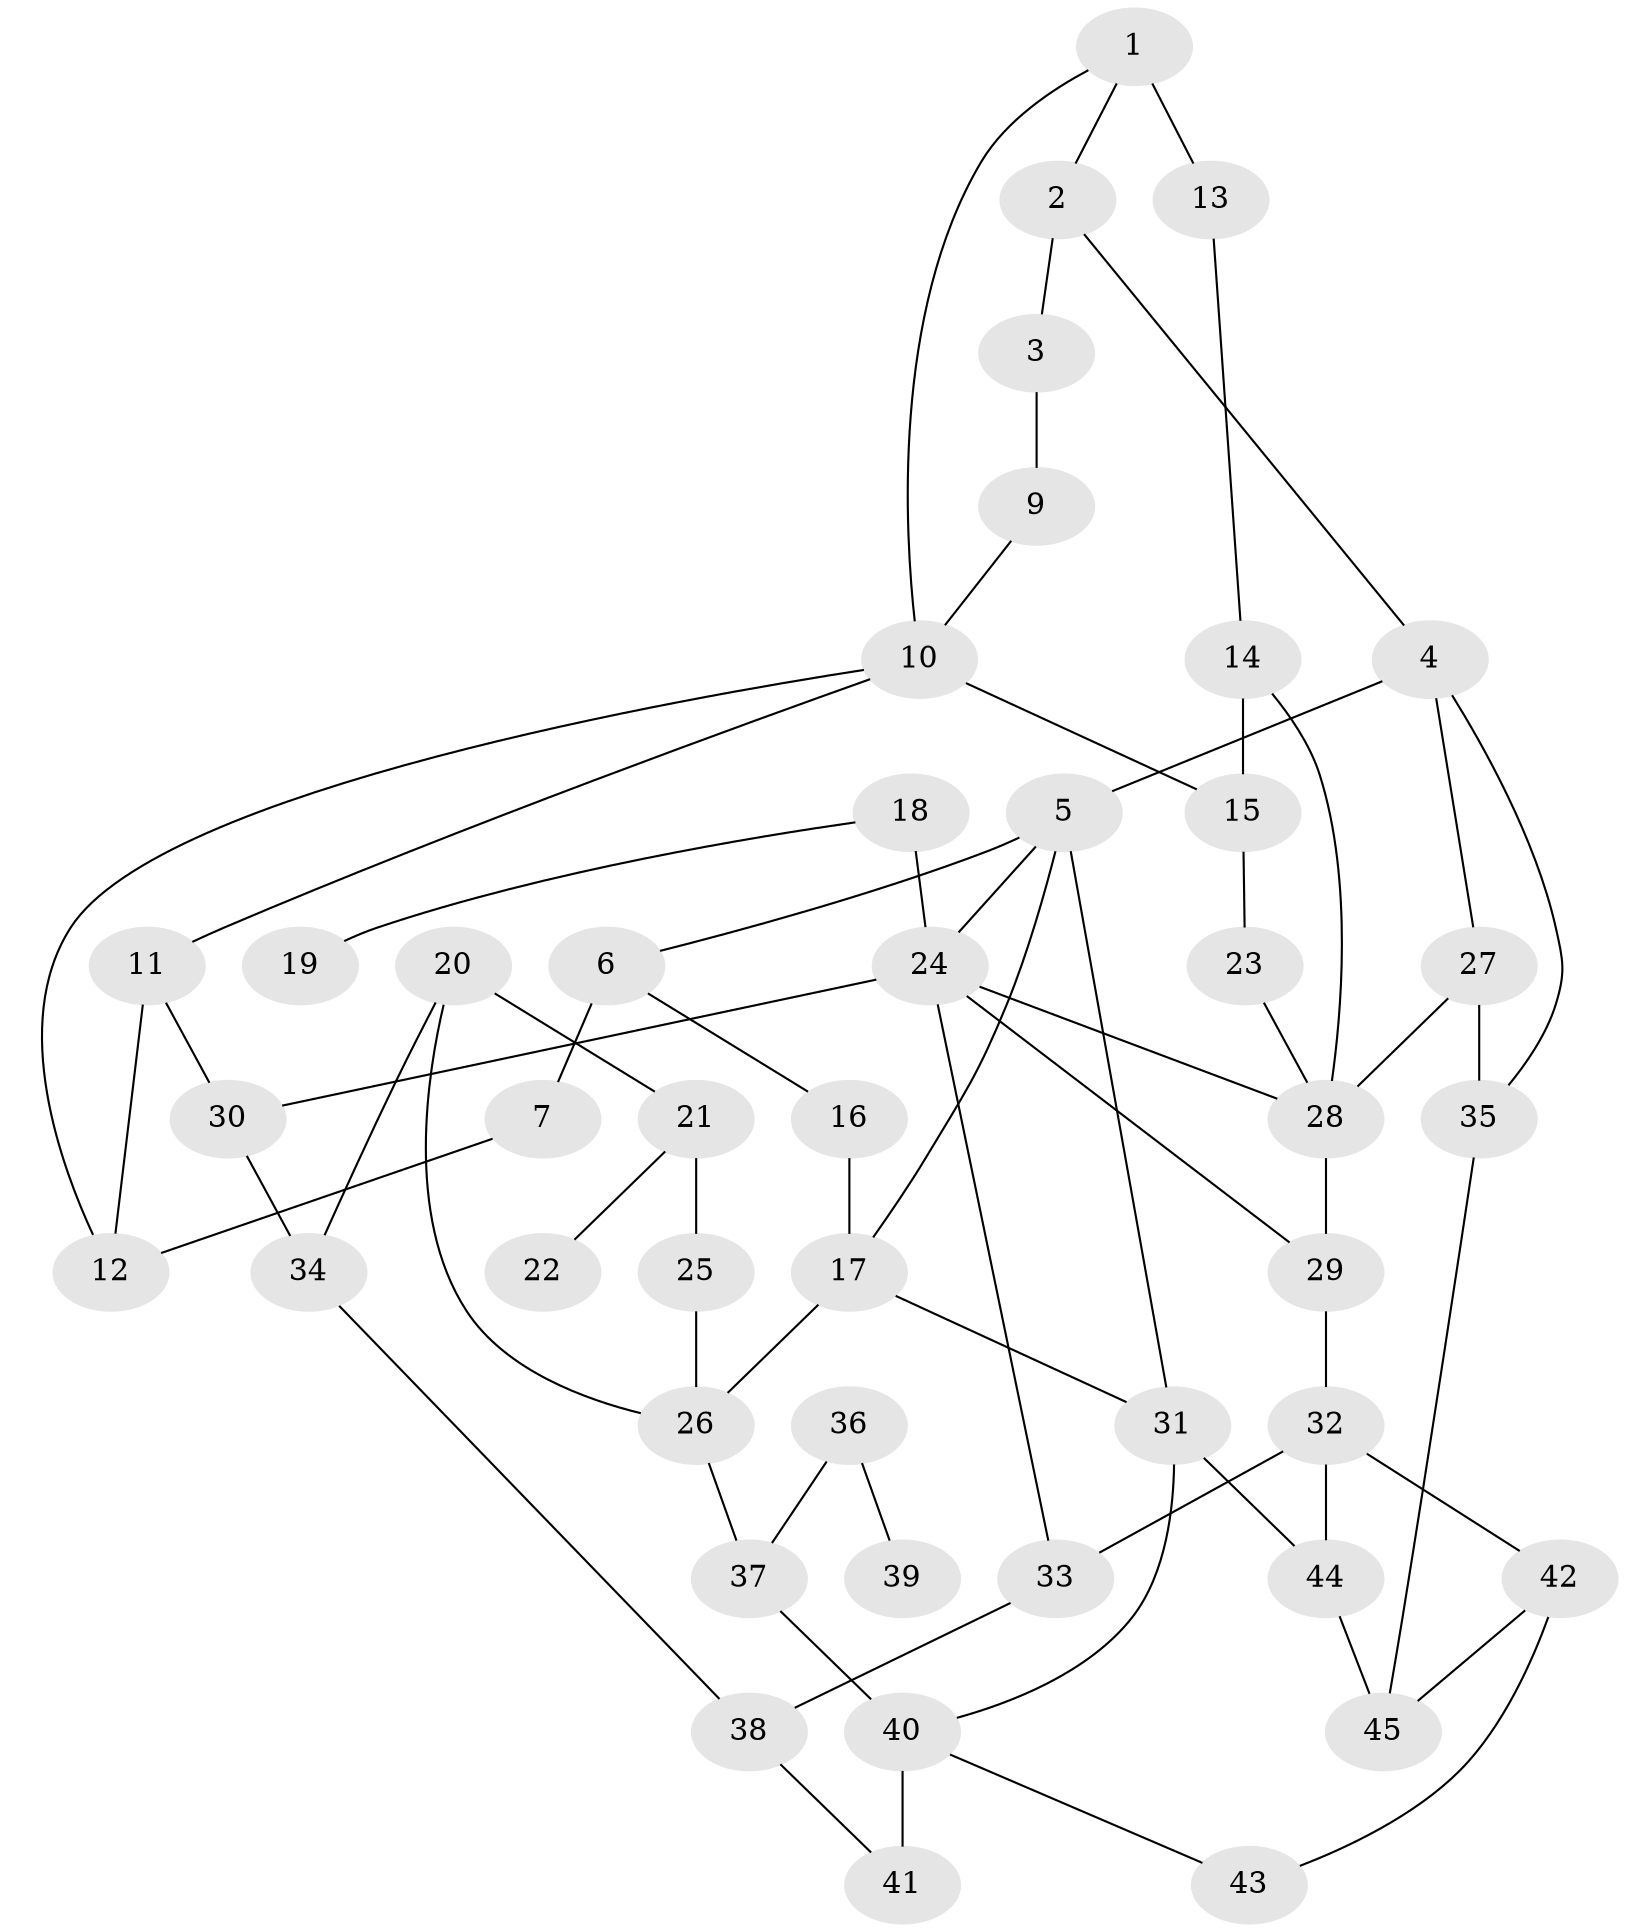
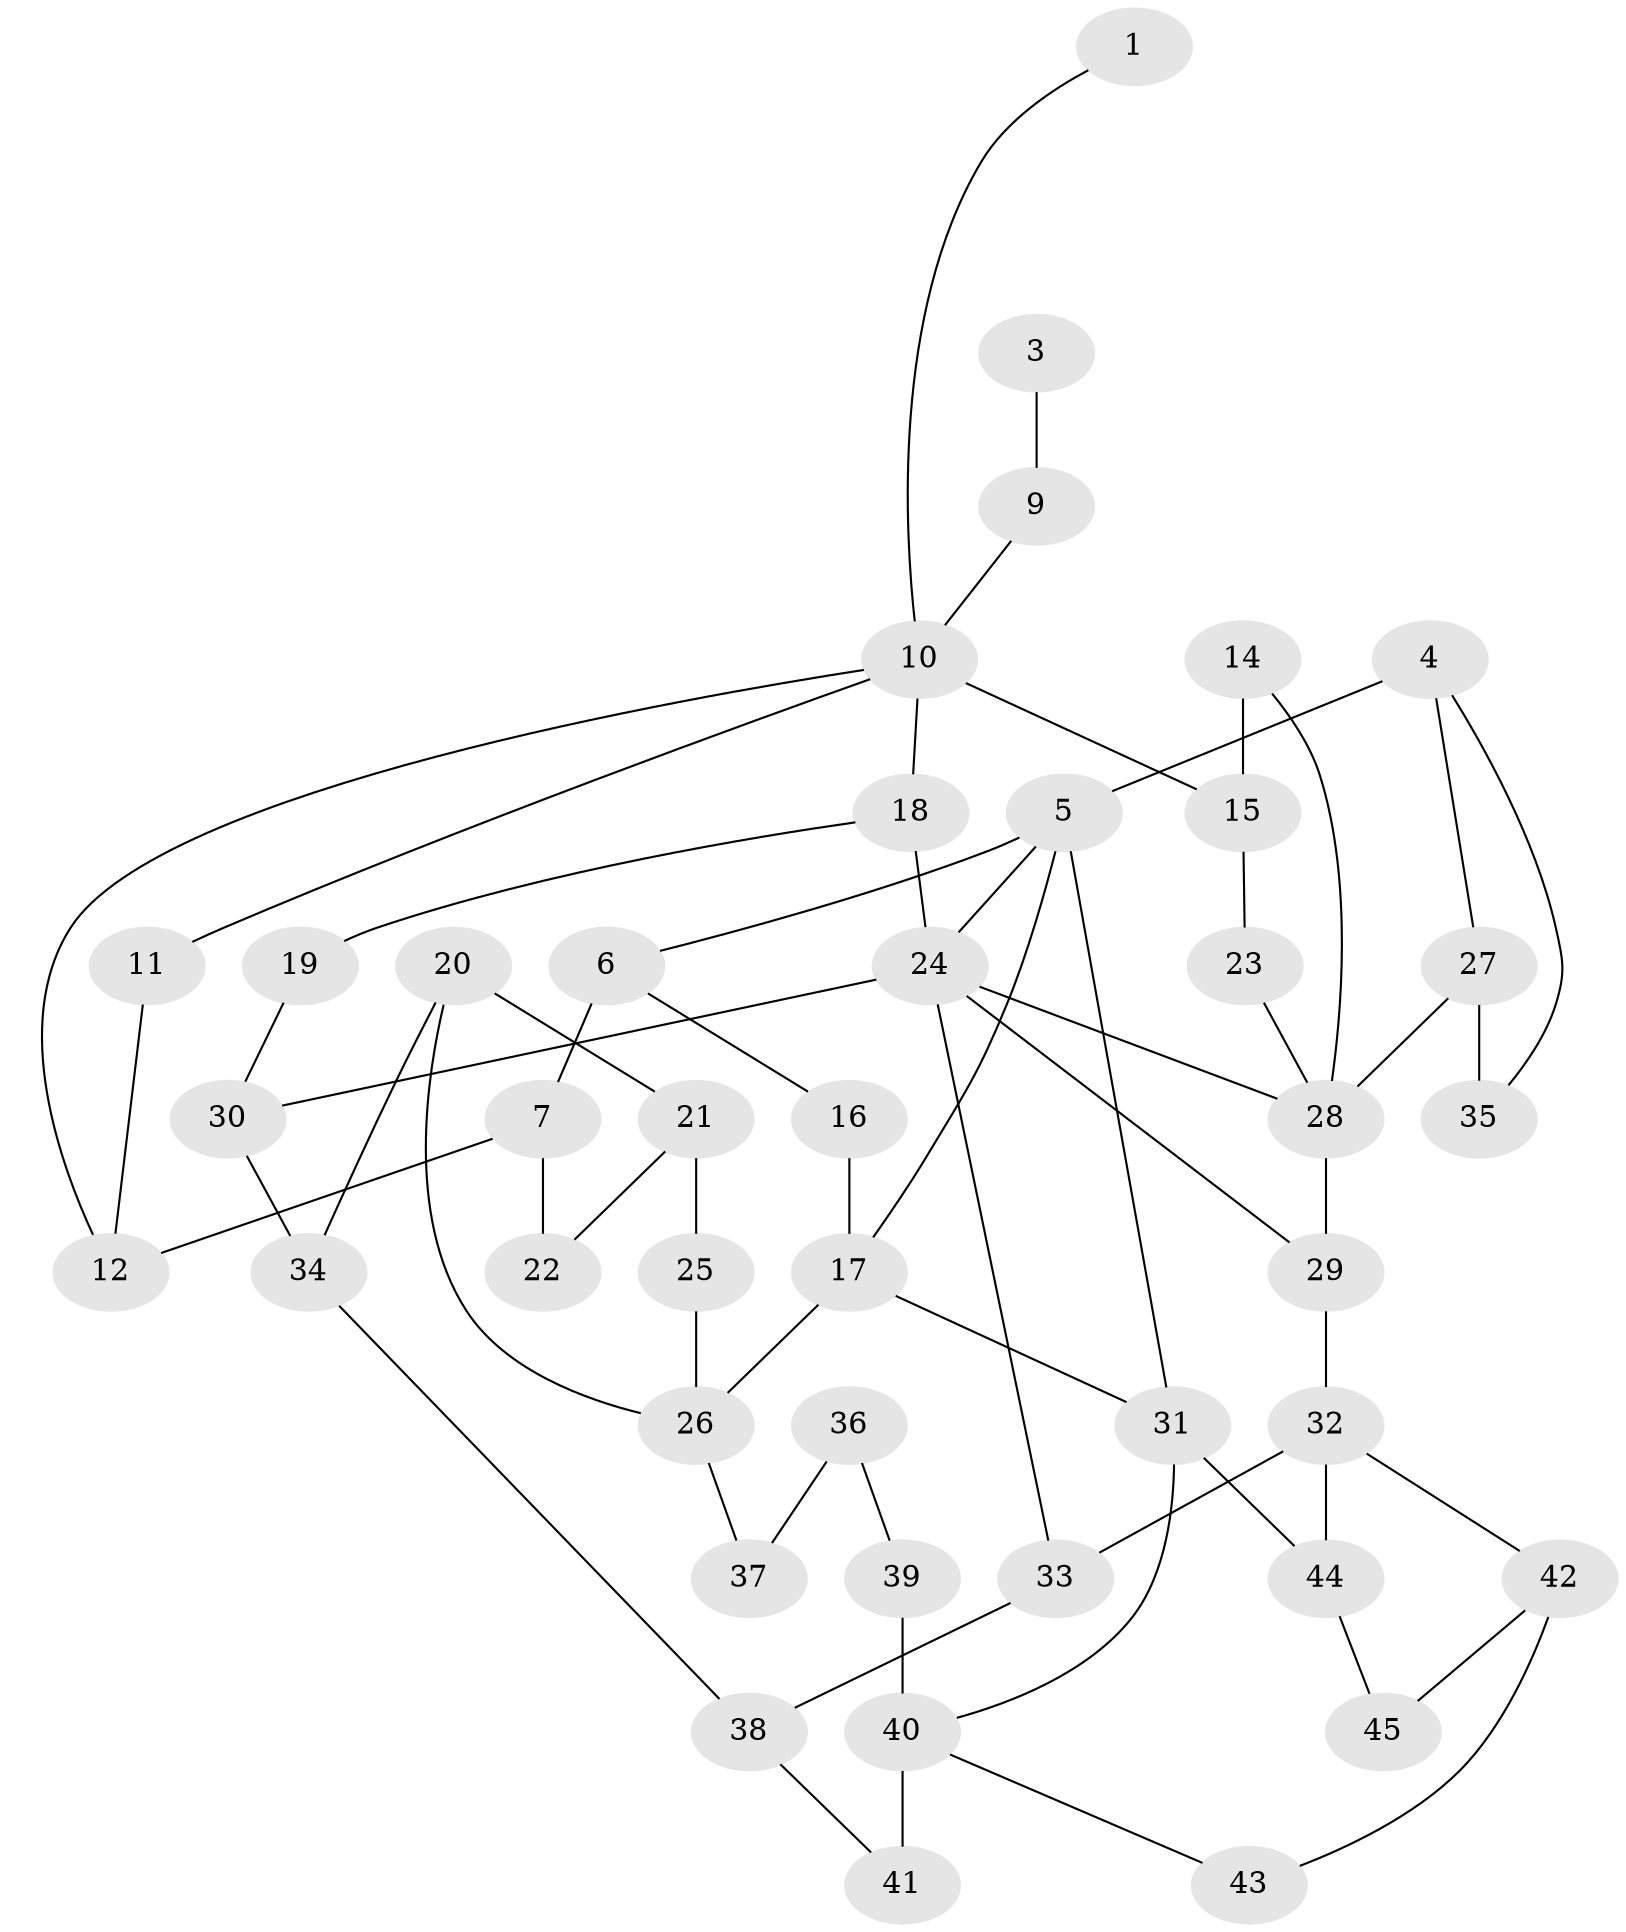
  graph {
    node [color=gray90 style=filled]
    edge [weight=1.0]
    1
-   2
-   13
    10
    3
    4
    9
    14
    5
    27
    35
    6
    17
    31
    24
    28
    45
    7
    16
    26
    40
    44
    22
    12
    11
    15
    18
    23
    19
    29
    37
    30
    33
    20
    21
    34
    25
    38
    36
    39
    32
    42
    41
    43
-   1 -- 2
-   1 -- 13 [weight=2.0]
    1 -- 10
-   2 -- 3
-   2 -- 4
-   13 -- 14
    10 -- 12
    10 -- 11
    10 -- 15
+   10 -- 18
    3 -- 9
    4 -- 5
    4 -- 27
    4 -- 35
    9 -- 10 [weight=2.0]
    14 -- 28
    14 -- 15
    5 -- 6
    5 -- 17
    5 -- 31
    5 -- 24
    27 -- 35
    27 -- 28 [weight=2.0]
-   35 -- 45
    6 -- 7 [weight=3.0]
    6 -- 16
    17 -- 31
    17 -- 26 [weight=2.0]
    31 -- 40
    31 -- 44
    24 -- 28
    24 -- 29
    24 -- 30
    24 -- 33
    28 -- 29
+   7 -- 22
    7 -- 12
    16 -- 17 [weight=2.0]
    26 -- 37
    40 -- 41 [weight=2.0]
    40 -- 43
    44 -- 45 [weight=2.0]
    11 -- 12
    15 -- 23
    18 -- 24
    18 -- 19
    23 -- 28
-   11 -- 30
+   19 -- 30
    29 -- 32 [weight=2.0]
    30 -- 34
    33 -- 38
    20 -- 26
    20 -- 21
    20 -- 34
    21 -- 22
    21 -- 25
    34 -- 38
    25 -- 26 [weight=2.0]
    38 -- 41
    36 -- 37 [weight=2.0]
    36 -- 39 [weight=2.0]
-   37 -- 40 [weight=2.0]
+   39 -- 40 [weight=2.0]
    32 -- 44
    32 -- 33 [weight=2.0]
    32 -- 42
    42 -- 45
    42 -- 43
  }
